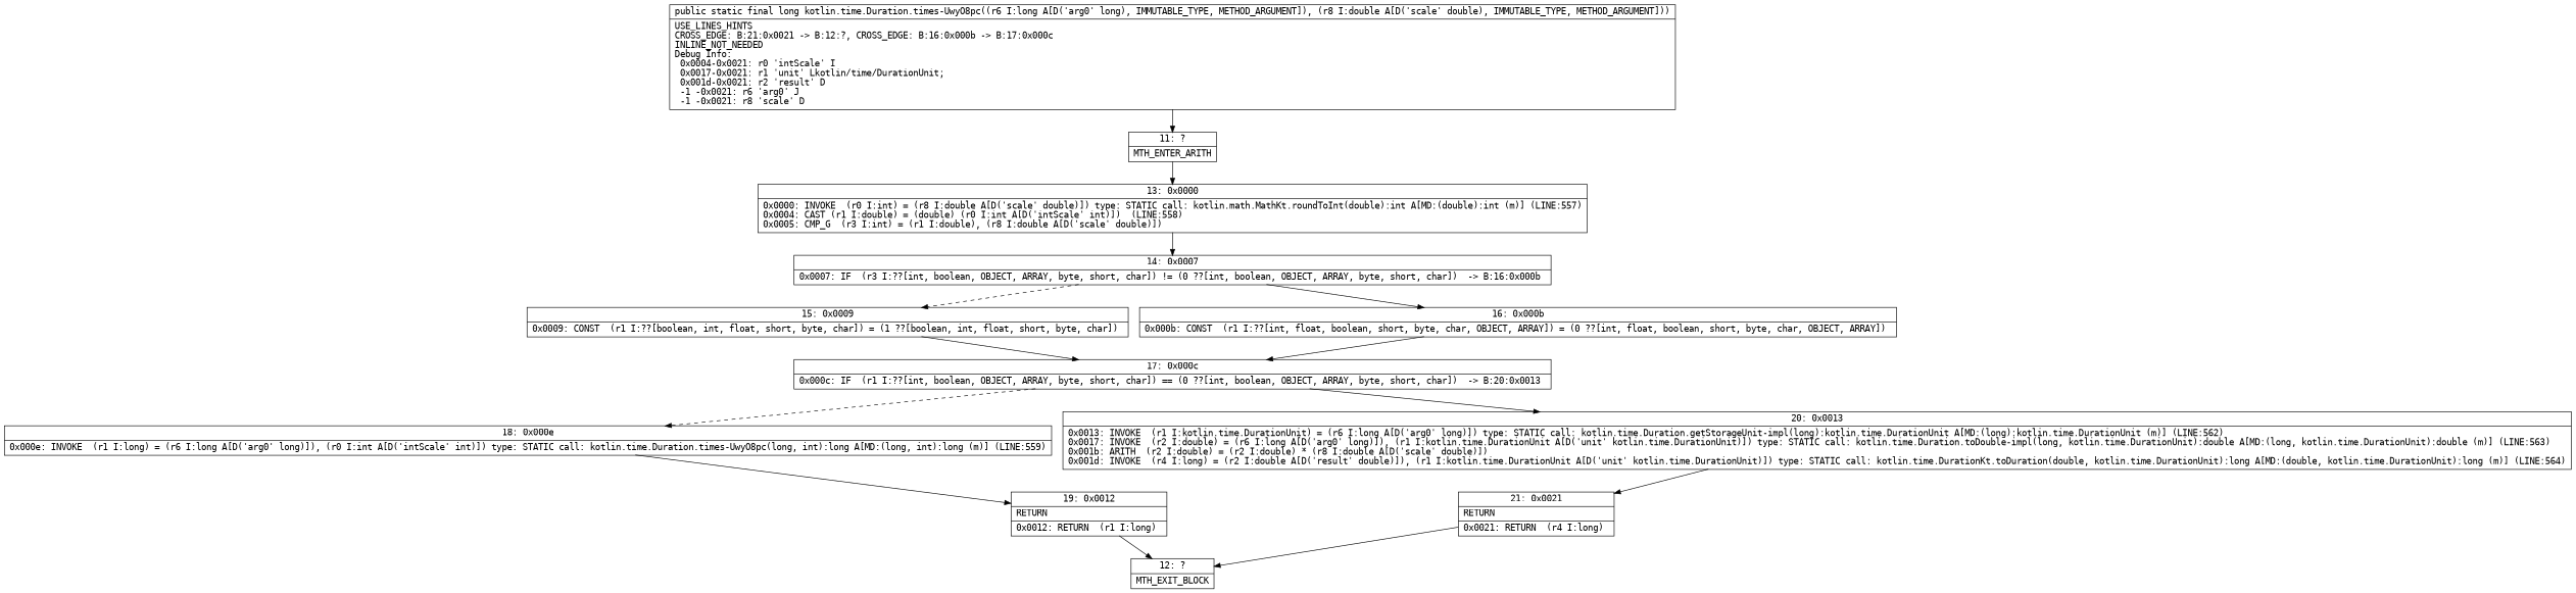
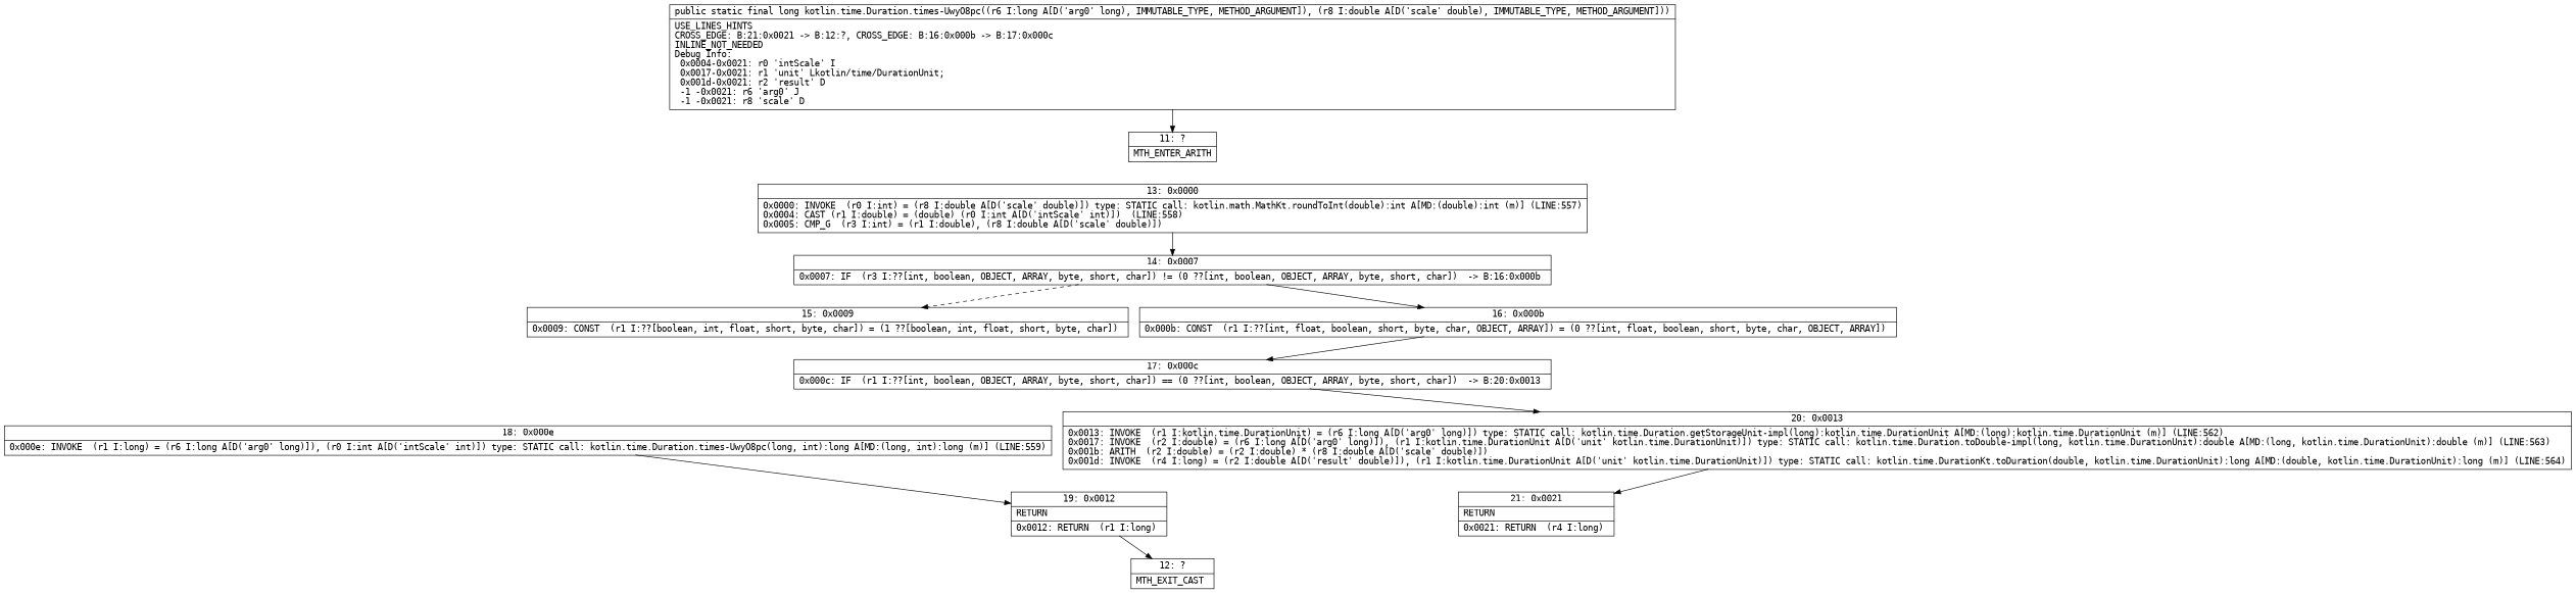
  digraph {
    fontname="DejaVu Sans Mono"
    node [fontname="DejaVu Sans Mono" shape=record]
    edge [fontname="DejaVu Sans Mono"]
    n1 [label="{11\:\ ?|MTH_ENTER_ARITH\l}"]
    n2 [label="{13\:\ 0x0000|0x0000: INVOKE  (r0 I:int) = (r8 I:double A[D('scale' double)]) type: STATIC call: kotlin.math.MathKt.roundToInt(double):int A[MD:(double):int (m)] (LINE:557)\l0x0004: CAST (r1 I:double) = (double) (r0 I:int A[D('intScale' int)])  (LINE:558)\l0x0005: CMP_G  (r3 I:int) = (r1 I:double), (r8 I:double A[D('scale' double)]) \l}"]
    n3 [label="{14\:\ 0x0007|0x0007: IF  (r3 I:??[int, boolean, OBJECT, ARRAY, byte, short, char]) != (0 ??[int, boolean, OBJECT, ARRAY, byte, short, char])  \-\> B:16:0x000b \l}"]
    n4 [label="{15\:\ 0x0009|0x0009: CONST  (r1 I:??[boolean, int, float, short, byte, char]) = (1 ??[boolean, int, float, short, byte, char]) \l}"]
    n5 [label="{16\:\ 0x000b|0x000b: CONST  (r1 I:??[int, float, boolean, short, byte, char, OBJECT, ARRAY]) = (0 ??[int, float, boolean, short, byte, char, OBJECT, ARRAY]) \l}"]
    n6 [label="{17\:\ 0x000c|0x000c: IF  (r1 I:??[int, boolean, OBJECT, ARRAY, byte, short, char]) == (0 ??[int, boolean, OBJECT, ARRAY, byte, short, char])  \-\> B:20:0x0013 \l}"]
    n7 [label="{18\:\ 0x000e|0x000e: INVOKE  (r1 I:long) = (r6 I:long A[D('arg0' long)]), (r0 I:int A[D('intScale' int)]) type: STATIC call: kotlin.time.Duration.times\-UwyO8pc(long, int):long A[MD:(long, int):long (m)] (LINE:559)\l}"]
    n8 [label="{20\:\ 0x0013|0x0013: INVOKE  (r1 I:kotlin.time.DurationUnit) = (r6 I:long A[D('arg0' long)]) type: STATIC call: kotlin.time.Duration.getStorageUnit\-impl(long):kotlin.time.DurationUnit A[MD:(long):kotlin.time.DurationUnit (m)] (LINE:562)\l0x0017: INVOKE  (r2 I:double) = (r6 I:long A[D('arg0' long)]), (r1 I:kotlin.time.DurationUnit A[D('unit' kotlin.time.DurationUnit)]) type: STATIC call: kotlin.time.Duration.toDouble\-impl(long, kotlin.time.DurationUnit):double A[MD:(long, kotlin.time.DurationUnit):double (m)] (LINE:563)\l0x001b: ARITH  (r2 I:double) = (r2 I:double) * (r8 I:double A[D('scale' double)]) \l0x001d: INVOKE  (r4 I:long) = (r2 I:double A[D('result' double)]), (r1 I:kotlin.time.DurationUnit A[D('unit' kotlin.time.DurationUnit)]) type: STATIC call: kotlin.time.DurationKt.toDuration(double, kotlin.time.DurationUnit):long A[MD:(double, kotlin.time.DurationUnit):long (m)] (LINE:564)\l}"]
    n9 [label="{19\:\ 0x0012|RETURN\l|0x0012: RETURN  (r1 I:long) \l}"]
    n10 [label="{21\:\ 0x0021|RETURN\l|0x0021: RETURN  (r4 I:long) \l}"]
-   n11 [label="{12\:\ ?|MTH_EXIT_BLOCK\l}"]
+   n11 [label="{12\:\ ?|MTH_EXIT_CAST\l}"]
    n12 [label="{public static final long kotlin.time.Duration.times\-UwyO8pc((r6 I:long A[D('arg0' long), IMMUTABLE_TYPE, METHOD_ARGUMENT]), (r8 I:double A[D('scale' double), IMMUTABLE_TYPE, METHOD_ARGUMENT]))  | USE_LINES_HINTS\lCROSS_EDGE: B:21:0x0021 \-\> B:12:?, CROSS_EDGE: B:16:0x000b \-\> B:17:0x000c\lINLINE_NOT_NEEDED\lDebug Info:\l  0x0004\-0x0021: r0 'intScale' I\l  0x0017\-0x0021: r1 'unit' Lkotlin\/time\/DurationUnit;\l  0x001d\-0x0021: r2 'result' D\l  \-1 \-0x0021: r6 'arg0' J\l  \-1 \-0x0021: r8 'scale' D\l}"]
-   n1 -> n2
    n2 -> n3
    n3 -> n4 [style=dashed]
    n3 -> n5
-   n4 -> n6
    n5 -> n6
-   n6 -> n7 [style=dashed]
    n6 -> n8
    n7 -> n9
    n8 -> n10
    n9 -> n11
-   n10 -> n11
    n12 -> n1
  }
